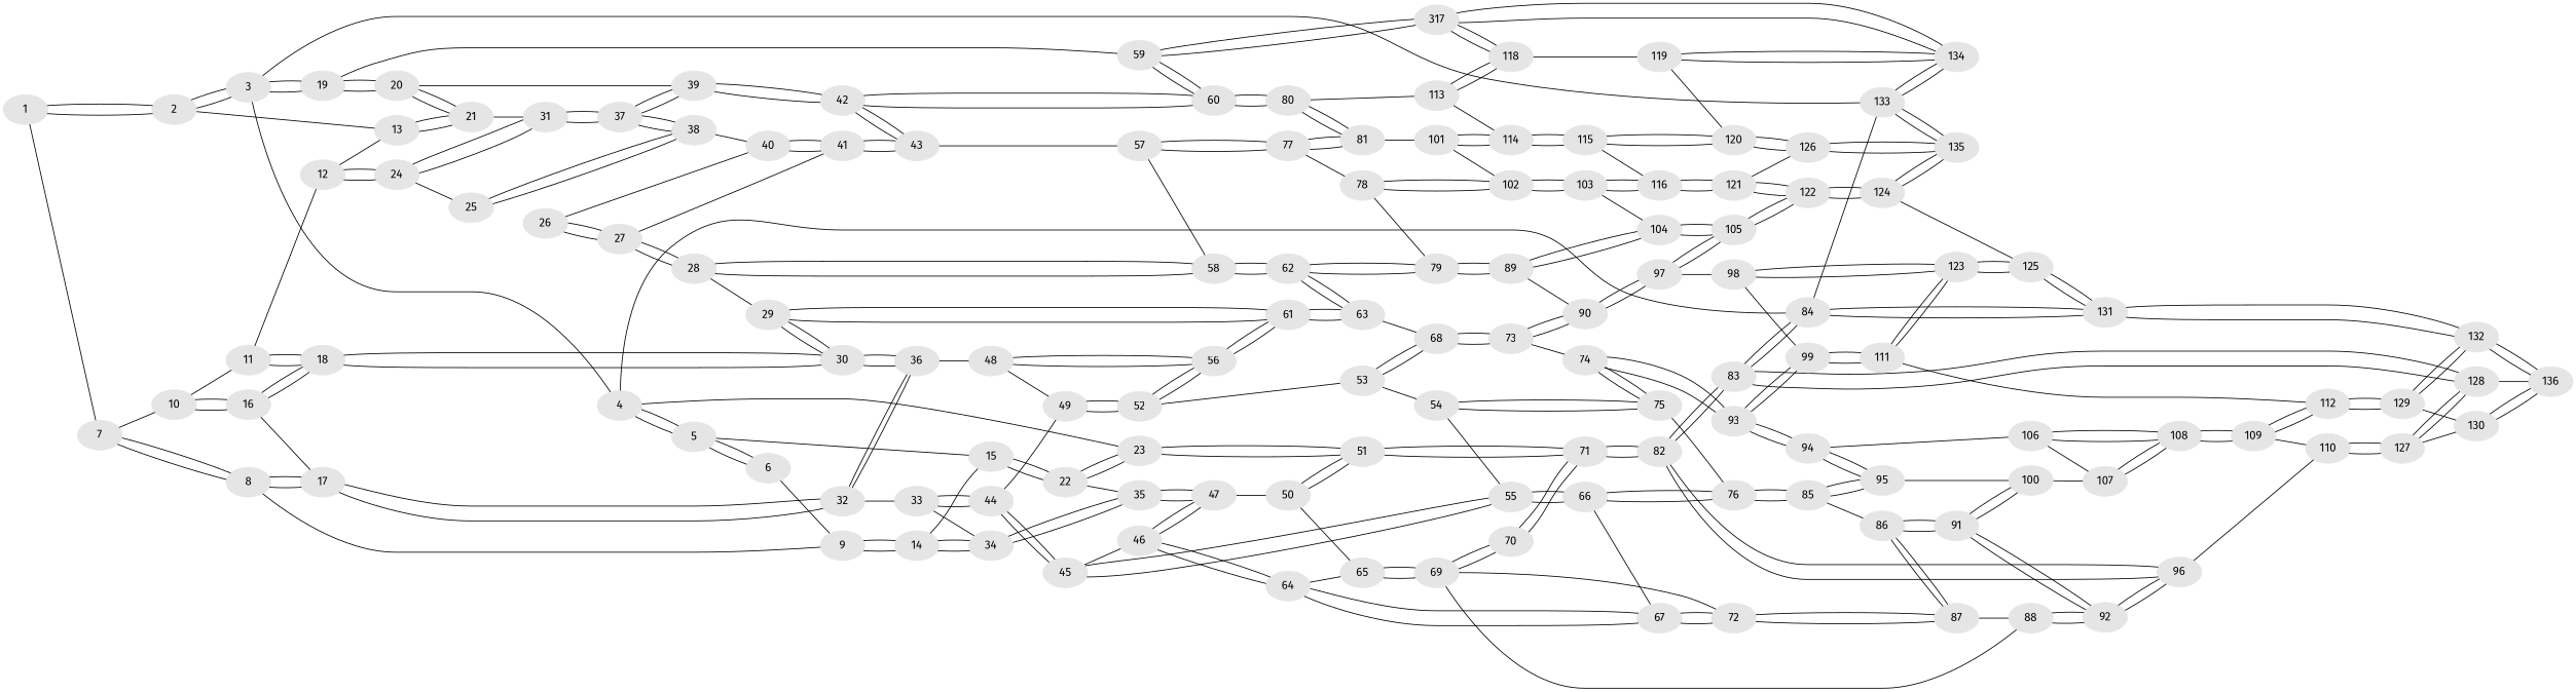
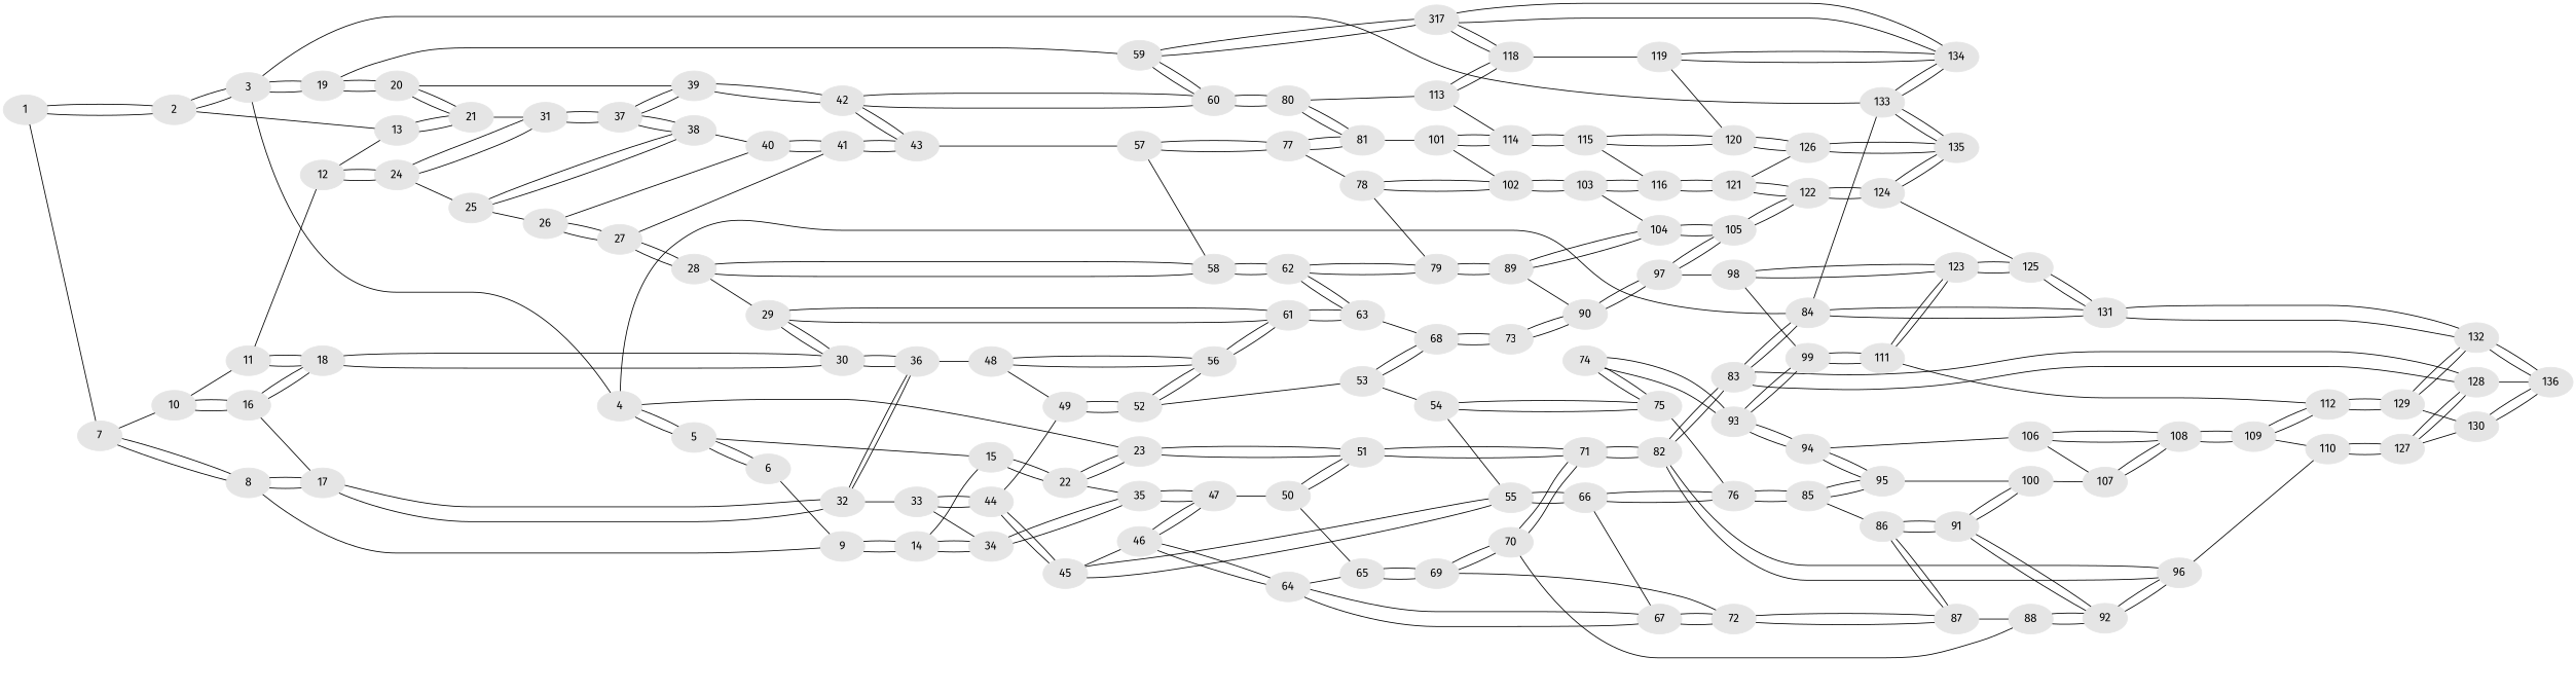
  graph {
    fontname="Fira Sans"
    rankdir=LR
    node [color=gray90 fontname="Fira Sans" style=filled]
    edge [fontname="Fira Sans"]
    1
    2
    7
    3
    13
    8
    10
    4
    19
    133
    21
    5
    23
    84
    20
    59
    134
    135
    6
    15
    51
    131
    9
    22
    14
    17
    11
    16
    32
    34
    12
    18
    24
    30
    31
    25
    35
    36
    33
    39
    60
    n42 [label=317]
    42
    37
    47
    71
    26
    38
    27
    40
    28
    41
    29
    58
    43
    61
    62
    63
    48
    44
    45
    49
    50
    56
    57
    80
    77
    46
    55
    52
    64
    66
    65
    67
    53
    69
    82
    54
    68
    75
    73
    76
    78
    81
    79
    118
    113
    89
    72
    70
    85
    87
    74
    90
    88
    92
    83
    96
    93
    97
    94
    99
    86
    95
    102
    101
    103
    104
    114
    128
    110
    136
    132
    91
    100
    105
    98
    107
    106
    111
    108
    127
    123
    122
    125
    112
    115
    116
    121
    124
    109
    129
    130
    119
    120
    126
    1 -- 2
    1 -- 2
    1 -- 7
    2 -- 3
    2 -- 3
    2 -- 13
    7 -- 8
    7 -- 8
    7 -- 10
    3 -- 4
    3 -- 19
    3 -- 19
    3 -- 133
    13 -- 21
    13 -- 21
    8 -- 9
    8 -- 17
    8 -- 17
    10 -- 11
    10 -- 16
    10 -- 16
    4 -- 5
    4 -- 5
    4 -- 23
    4 -- 84
    19 -- 20
    19 -- 20
    19 -- 59
    133 -- 134
    133 -- 134
    133 -- 135
    133 -- 135
    21 -- 31
    5 -- 6
    5 -- 6
    5 -- 15
    23 -- 51
    23 -- 51
    84 -- 133
    84 -- 131
    84 -- 131
    20 -- 21
    20 -- 21
    20 -- 39
    59 -- 60
    59 -- 60
    59 -- n42
    59 -- n42
    6 -- 9
    15 -- 22
    15 -- 22
    51 -- 71
    51 -- 71
    131 -- 132
    131 -- 132
    9 -- 14
    9 -- 14
    22 -- 23
    22 -- 23
    22 -- 35
    14 -- 15
    14 -- 34
    14 -- 34
    17 -- 32
    17 -- 32
    11 -- 12
    11 -- 18
    11 -- 18
    16 -- 17
    16 -- 18
    16 -- 18
    32 -- 36
    32 -- 36
    32 -- 33
    34 -- 35
    34 -- 35
    12 -- 13
    12 -- 24
    12 -- 24
    18 -- 30
    18 -- 30
    24 -- 31
    24 -- 31
    24 -- 25
    30 -- 36
    30 -- 36
    31 -- 37
    31 -- 37
+   25 -- 26
    25 -- 38
    25 -- 38
    35 -- 47
    35 -- 47
    36 -- 48
    33 -- 34
    33 -- 44
    33 -- 44
    39 -- 42
    39 -- 42
    60 -- 80
    60 -- 80
    n42 -- 134
    n42 -- 134
    n42 -- 118
    n42 -- 118
    42 -- 60
    42 -- 60
    42 -- 43
    42 -- 43
    37 -- 39
    37 -- 39
    37 -- 38
    37 -- 38
    47 -- 50
    71 -- 82
    71 -- 82
    26 -- 27
    26 -- 27
    26 -- 40
    38 -- 40
    27 -- 28
    27 -- 28
    27 -- 41
    40 -- 41
    40 -- 41
    28 -- 29
    28 -- 58
    28 -- 58
    41 -- 43
    41 -- 43
    29 -- 30
    29 -- 30
    29 -- 61
    29 -- 61
    58 -- 62
    58 -- 62
    43 -- 57
    61 -- 63
    61 -- 63
    62 -- 63
    62 -- 63
    62 -- 79
    62 -- 79
    63 -- 68
    48 -- 49
    48 -- 56
    48 -- 56
    44 -- 45
    44 -- 45
    44 -- 49
    45 -- 46
    45 -- 55
    45 -- 55
    49 -- 52
    49 -- 52
    50 -- 51
    50 -- 51
    50 -- 65
    56 -- 61
    56 -- 61
    57 -- 58
    57 -- 77
    57 -- 77
    80 -- 81
    80 -- 81
    80 -- 113
    77 -- 78
    77 -- 81
    77 -- 81
    46 -- 47
    46 -- 47
    46 -- 64
    46 -- 64
    55 -- 66
    55 -- 66
    52 -- 56
    52 -- 56
    52 -- 53
    64 -- 65
    64 -- 67
    64 -- 67
    66 -- 67
    66 -- 76
    66 -- 76
    65 -- 69
    65 -- 69
    67 -- 72
    67 -- 72
    53 -- 54
    53 -- 68
    53 -- 68
    69 -- 72
    69 -- 70
    69 -- 70
    82 -- 83
    82 -- 83
    82 -- 96
    82 -- 96
    54 -- 55
    54 -- 75
    54 -- 75
    68 -- 73
    68 -- 73
    75 -- 76
-   73 -- 74
    73 -- 90
    73 -- 90
    76 -- 85
    76 -- 85
    78 -- 79
    78 -- 102
    78 -- 102
    81 -- 101
    79 -- 89
    79 -- 89
    118 -- 119
    113 -- 118
    113 -- 118
    113 -- 114
    89 -- 90
    89 -- 104
    89 -- 104
    72 -- 87
    72 -- 87
    70 -- 71
    70 -- 71
-   69 -- 88
+   70 -- 88
    85 -- 86
    85 -- 95
    85 -- 95
    87 -- 88
    74 -- 75
    74 -- 75
    74 -- 93
    74 -- 93
    90 -- 97
    90 -- 97
    88 -- 92
    88 -- 92
    92 -- 96
    92 -- 96
    83 -- 84
    83 -- 84
    83 -- 128
    83 -- 128
    96 -- 110
    93 -- 94
    93 -- 94
    93 -- 99
    93 -- 99
    97 -- 105
    97 -- 105
    97 -- 98
    94 -- 95
    94 -- 95
    94 -- 106
    99 -- 111
    99 -- 111
    86 -- 87
    86 -- 87
    86 -- 91
    86 -- 91
    95 -- 100
    102 -- 103
    102 -- 103
    101 -- 102
    101 -- 114
    101 -- 114
    103 -- 104
    103 -- 116
    103 -- 116
    104 -- 105
    104 -- 105
    114 -- 115
    114 -- 115
    128 -- 136
    110 -- 127
    110 -- 127
    132 -- 136
    132 -- 136
    91 -- 92
    91 -- 92
    91 -- 100
    91 -- 100
    100 -- 107
    105 -- 122
    105 -- 122
    98 -- 99
    98 -- 123
    98 -- 123
    107 -- 108
    107 -- 108
    106 -- 107
    106 -- 108
    106 -- 108
    111 -- 123
    111 -- 123
    111 -- 112
    108 -- 109
    108 -- 109
    127 -- 128
    127 -- 128
    127 -- 130
    123 -- 125
    123 -- 125
    122 -- 124
    122 -- 124
    125 -- 131
    125 -- 131
    112 -- 129
    112 -- 129
    115 -- 116
    115 -- 120
    115 -- 120
    116 -- 121
    116 -- 121
    121 -- 122
    121 -- 122
    121 -- 126
    124 -- 135
    124 -- 135
    124 -- 125
    109 -- 110
    109 -- 112
    109 -- 112
    129 -- 132
    129 -- 132
    129 -- 130
    130 -- 136
    130 -- 136
    119 -- 134
    119 -- 134
    119 -- 120
    120 -- 126
    120 -- 126
    126 -- 135
    126 -- 135
  }
